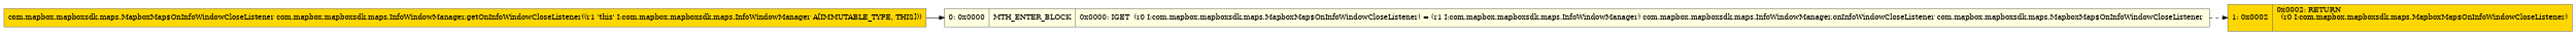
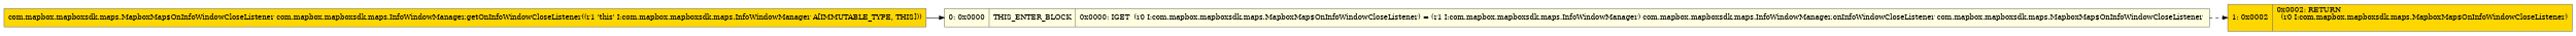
  digraph {
    rankdir=LR
    node [shape=record style=filled fillcolor=gold color=gray40]
-   n1 [label="{0\:\ 0x0000|MTH_ENTER_BLOCK\l|0x0000: IGET  (r0 I:com.mapbox.mapboxsdk.maps.MapboxMap$OnInfoWindowCloseListener) = (r1 I:com.mapbox.mapboxsdk.maps.InfoWindowManager) com.mapbox.mapboxsdk.maps.InfoWindowManager.onInfoWindowCloseListener com.mapbox.mapboxsdk.maps.MapboxMap$OnInfoWindowCloseListener \l}" fillcolor=lightyellow]
+   n1 [label="{0\:\ 0x0000|THIS_ENTER_BLOCK\l|0x0000: IGET  (r0 I:com.mapbox.mapboxsdk.maps.MapboxMap$OnInfoWindowCloseListener) = (r1 I:com.mapbox.mapboxsdk.maps.InfoWindowManager) com.mapbox.mapboxsdk.maps.InfoWindowManager.onInfoWindowCloseListener com.mapbox.mapboxsdk.maps.MapboxMap$OnInfoWindowCloseListener \l}" fillcolor=lightyellow]
    n2 [label="{1\:\ 0x0002|0x0002: RETURN  \l  (r0 I:com.mapbox.mapboxsdk.maps.MapboxMap$OnInfoWindowCloseListener)\l \l}"]
    n3 [label="{com.mapbox.mapboxsdk.maps.MapboxMap$OnInfoWindowCloseListener com.mapbox.mapboxsdk.maps.InfoWindowManager.getOnInfoWindowCloseListener((r1 'this' I:com.mapbox.mapboxsdk.maps.InfoWindowManager A[IMMUTABLE_TYPE, THIS])) }"]
    n1 -> n2 [style=dashed]
    n3 -> n1 [style=solid]
  }
